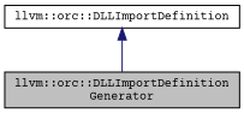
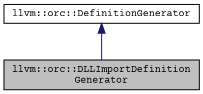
  digraph {
    fontname="Courier Prime"
    node [color=black fontname="Courier Prime" fontsize=10 shape=record]
    n1 [fillcolor=grey75 fontcolor=black height=0.2 label="llvm::orc::DLLImportDefinition\lGenerator" style=filled width=0.4]
-   n2 [height=0.2 label="llvm::orc::DLLImportDefinition" width=0.4]
+   n2 [height=0.2 label="llvm::orc::DefinitionGenerator" width=0.4]
    n2 -> n1 [color=midnightblue dir=back fontname="Courier Prime" fontsize=10 labelfontname=Helvetica labelfontsize=10 style=solid]
  }
